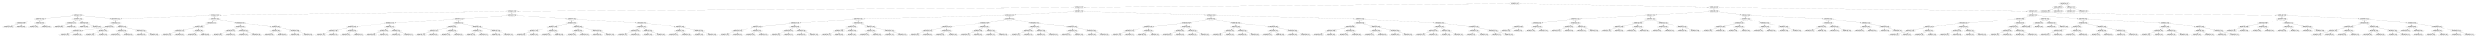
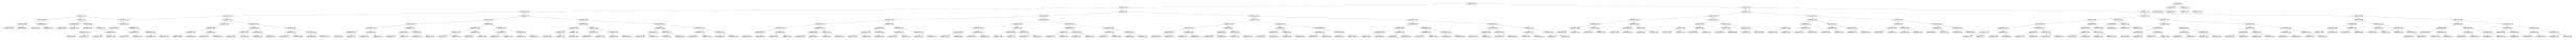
  digraph {
    fontname="Fira Sans"
    node [fontname="Fira Sans"]
    edge [fontname="Fira Sans"]
    n1 [label="Node{data=[5047, 5047]}"]
    n2 [label="Node{data=[3447, 3447]}"]
    n3 [label="Node{data=[6392, 6392]}"]
    n4 [label="Node{data=[3099, 3099]}"]
    n5 [label="Node{data=[4550, 4550]}"]
    n6 [label="Node{data=[5589, 5589]}"]
    n7 [label="Node{data=[7641, 7641]}"]
    n8 [label="Node{data=[3067, 3067]}"]
    n9 [label="Node{data=[3141, 3141]}"]
    n10 [label="Node{data=[3685, 3685]}"]
    n11 [label="Node{data=[4984, 4984]}"]
    n12 [label="Node{data=[3019, 3019]}"]
    n13 [label="Node{data=[3083, 3083]}"]
    n14 [label="Node{data=[3115, 3115]}"]
    n15 [label="Node{data=[3431, 3431]}"]
    n16 [label="Node{data=[3027, 3027]}"]
    n17 [label="Node{data=[3075, 3075]}"]
    n18 [label="Node{data=[3091, 3091]}"]
    n19 [label="Node{data=[3011, 3011]}"]
    n20 [label="Node{data=[2905, 2905]}"]
    n21 [label="Node{data=[3015, 3015]}"]
    n22 [label="Node{data=[3023, 3023]}"]
    n23 [label="Node{data=[3045, 3045]}"]
    n24 [label="Node{data=[2614, 2614]}"]
    n25 [label="Node{data=[2965, 2965]}"]
    n26 [label="Node{data=[3013, 3013]}"]
    n27 [label="Node{data=[3017, 3017]}"]
    n28 [label="Node{data=[2601, 2601]}"]
    n29 [label="Node{data=[2873, 2873]}"]
    n30 [label="Node{data=[2919, 2919]}"]
    n31 [label="Node{data=[3010, 3010]}"]
    n32 [label="Node{data=[3012, 3012]}"]
    n33 [label="Node{data=[3014, 3014]}"]
    n34 [label="Node{data=[3016, 3016]}"]
    n35 [label="Node{data=[3018, 3018]}"]
    n36 [label="Node{data=[3021, 3021]}"]
    n37 [label="Node{data=[3025, 3025]}"]
    n38 [label="Node{data=[3043, 3043]}"]
    n39 [label="Node{data=[3065, 3065]}"]
    n40 [label="Node{data=[3020, 3020]}"]
    n41 [label="Node{data=[3022, 3022]}"]
    n42 [label="Node{data=[3024, 3024]}"]
    n43 [label="Node{data=[3026, 3026]}"]
    n44 [label="Node{data=[3028, 3028]}"]
    n45 [label="Node{data=[3044, 3044]}"]
    n46 [label="Node{data=[3046, 3046]}"]
    n47 [label="Node{data=[3066, 3066]}"]
    n48 [label="Node{data=[3079, 3079]}"]
    n49 [label="Node{data=[3087, 3087]}"]
    n50 [label="Node{data=[3095, 3095]}"]
    n51 [label="Node{data=[3071, 3071]}"]
    n52 [label="Node{data=[3069, 3069]}"]
    n53 [label="Node{data=[3073, 3073]}"]
    n54 [label="Node{data=[3077, 3077]}"]
    n55 [label="Node{data=[3081, 3081]}"]
    n56 [label="Node{data=[3068, 3068]}"]
    n57 [label="Node{data=[3070, 3070]}"]
    n58 [label="Node{data=[3072, 3072]}"]
    n59 [label="Node{data=[3074, 3074]}"]
    n60 [label="Node{data=[3076, 3076]}"]
    n61 [label="Node{data=[3078, 3078]}"]
    n62 [label="Node{data=[3080, 3080]}"]
    n63 [label="Node{data=[3082, 3082]}"]
    n64 [label="Node{data=[3085, 3085]}"]
    n65 [label="Node{data=[3089, 3089]}"]
    n66 [label="Node{data=[3093, 3093]}"]
    n67 [label="Node{data=[3097, 3097]}"]
    n68 [label="Node{data=[3084, 3084]}"]
    n69 [label="Node{data=[3086, 3086]}"]
    n70 [label="Node{data=[3088, 3088]}"]
    n71 [label="Node{data=[3090, 3090]}"]
    n72 [label="Node{data=[3092, 3092]}"]
    n73 [label="Node{data=[3094, 3094]}"]
    n74 [label="Node{data=[3096, 3096]}"]
    n75 [label="Node{data=[3098, 3098]}"]
    n76 [label="Node{data=[3107, 3107]}"]
    n77 [label="Node{data=[3133, 3133]}"]
    n78 [label="Node{data=[3149, 3149]}"]
    n79 [label="Node{data=[3439, 3439]}"]
    n80 [label="Node{data=[3103, 3103]}"]
    n81 [label="Node{data=[3111, 3111]}"]
    n82 [label="Node{data=[3119, 3119]}"]
    n83 [label="Node{data=[3137, 3137]}"]
    n84 [label="Node{data=[3101, 3101]}"]
    n85 [label="Node{data=[3105, 3105]}"]
    n86 [label="Node{data=[3109, 3109]}"]
    n87 [label="Node{data=[3113, 3113]}"]
    n88 [label="Node{data=[3100, 3100]}"]
    n89 [label="Node{data=[3102, 3102]}"]
    n90 [label="Node{data=[3104, 3104]}"]
    n91 [label="Node{data=[3106, 3106]}"]
    n92 [label="Node{data=[3108, 3108]}"]
    n93 [label="Node{data=[3110, 3110]}"]
    n94 [label="Node{data=[3112, 3112]}"]
    n95 [label="Node{data=[3114, 3114]}"]
    n96 [label="Node{data=[3117, 3117]}"]
    n97 [label="Node{data=[3131, 3131]}"]
    n98 [label="Node{data=[3135, 3135]}"]
    n99 [label="Node{data=[3139, 3139]}"]
    n100 [label="Node{data=[3116, 3116]}"]
    n101 [label="Node{data=[3118, 3118]}"]
    n102 [label="Node{data=[3120, 3120]}"]
    n103 [label="Node{data=[3132, 3132]}"]
    n104 [label="Node{data=[3134, 3134]}"]
    n105 [label="Node{data=[3136, 3136]}"]
    n106 [label="Node{data=[3138, 3138]}"]
    n107 [label="Node{data=[3140, 3140]}"]
    n108 [label="Node{data=[3145, 3145]}"]
    n109 [label="Node{data=[3427, 3427]}"]
    n110 [label="Node{data=[3435, 3435]}"]
    n111 [label="Node{data=[3443, 3443]}"]
    n112 [label="Node{data=[3143, 3143]}"]
    n113 [label="Node{data=[3147, 3147]}"]
    n114 [label="Node{data=[3425, 3425]}"]
    n115 [label="Node{data=[3429, 3429]}"]
    n116 [label="Node{data=[3142, 3142]}"]
    n117 [label="Node{data=[3144, 3144]}"]
    n118 [label="Node{data=[3146, 3146]}"]
-   n119 [label="Node{data=[3148, 3148]}"]
    n120 [label="Node{data=[3424, 3424]}"]
    n121 [label="Node{data=[3426, 3426]}"]
    n122 [label="Node{data=[3428, 3428]}"]
    n123 [label="Node{data=[3430, 3430]}"]
    n124 [label="Node{data=[3433, 3433]}"]
    n125 [label="Node{data=[3437, 3437]}"]
    n126 [label="Node{data=[3441, 3441]}"]
    n127 [label="Node{data=[3445, 3445]}"]
    n128 [label="Node{data=[3432, 3432]}"]
    n129 [label="Node{data=[3434, 3434]}"]
    n130 [label="Node{data=[3436, 3436]}"]
    n131 [label="Node{data=[3438, 3438]}"]
    n132 [label="Node{data=[3440, 3440]}"]
    n133 [label="Node{data=[3442, 3442]}"]
    n134 [label="Node{data=[3444, 3444]}"]
    n135 [label="Node{data=[3446, 3446]}"]
    n136 [label="Node{data=[3640, 3640]}"]
    n137 [label="Node{data=[4534, 4534]}"]
    n138 [label="Node{data=[4773, 4773]}"]
    n139 [label="Node{data=[5000, 5000]}"]
    n140 [label="Node{data=[3604, 3604]}"]
    n141 [label="Node{data=[3648, 3648]}"]
    n142 [label="Node{data=[4307, 4307]}"]
    n143 [label="Node{data=[4542, 4542]}"]
    n144 [label="Node{data=[3451, 3451]}"]
    n145 [label="Node{data=[3608, 3608]}"]
    n146 [label="Node{data=[3644, 3644]}"]
    n147 [label="Node{data=[3652, 3652]}"]
    n148 [label="Node{data=[3449, 3449]}"]
    n149 [label="Node{data=[3453, 3453]}"]
    n150 [label="Node{data=[3606, 3606]}"]
    n151 [label="Node{data=[3638, 3638]}"]
    n152 [label="Node{data=[3448, 3448]}"]
    n153 [label="Node{data=[3450, 3450]}"]
    n154 [label="Node{data=[3452, 3452]}"]
    n155 [label="Node{data=[3484, 3484]}"]
    n156 [label="Node{data=[3605, 3605]}"]
    n157 [label="Node{data=[3607, 3607]}"]
    n158 [label="Node{data=[3625, 3625]}"]
    n159 [label="Node{data=[3639, 3639]}"]
    n160 [label="Node{data=[3642, 3642]}"]
    n161 [label="Node{data=[3646, 3646]}"]
    n162 [label="Node{data=[3650, 3650]}"]
    n163 [label="Node{data=[3654, 3654]}"]
    n164 [label="Node{data=[3641, 3641]}"]
    n165 [label="Node{data=[3643, 3643]}"]
    n166 [label="Node{data=[3647, 3647]}"]
    n167 [label="Node{data=[3649, 3649]}"]
    n168 [label="Node{data=[3651, 3651]}"]
    n169 [label="Node{data=[3653, 3653]}"]
    n170 [label="Node{data=[3655, 3655]}"]
    n171 [label="Node{data=[3783, 3783]}"]
    n172 [label="Node{data=[4530, 4530]}"]
    n173 [label="Node{data=[4538, 4538]}"]
    n174 [label="Node{data=[4546, 4546]}"]
    n175 [label="Node{data=[3720, 3720]}"]
    n176 [label="Node{data=[4190, 4190]}"]
    n177 [label="Node{data=[4528, 4528]}"]
    n178 [label="Node{data=[4532, 4532]}"]
    n179 [label="Node{data=[3688, 3688]}"]
    n180 [label="Node{data=[3729, 3729]}"]
    n181 [label="Node{data=[3784, 3784]}"]
    n182 [label="Node{data=[4237, 4237]}"]
    n183 [label="Node{data=[4527, 4527]}"]
    n184 [label="Node{data=[4529, 4529]}"]
    n185 [label="Node{data=[4531, 4531]}"]
    n186 [label="Node{data=[4533, 4533]}"]
    n187 [label="Node{data=[4536, 4536]}"]
    n188 [label="Node{data=[4540, 4540]}"]
    n189 [label="Node{data=[4544, 4544]}"]
    n190 [label="Node{data=[4548, 4548]}"]
    n191 [label="Node{data=[4535, 4535]}"]
    n192 [label="Node{data=[4537, 4537]}"]
    n193 [label="Node{data=[4539, 4539]}"]
    n194 [label="Node{data=[4541, 4541]}"]
    n195 [label="Node{data=[4543, 4543]}"]
    n196 [label="Node{data=[4545, 4545]}"]
    n197 [label="Node{data=[4547, 4547]}"]
    n198 [label="Node{data=[4549, 4549]}"]
    n199 [label="Node{data=[4765, 4765]}"]
    n200 [label="Node{data=[4781, 4781]}"]
    n201 [label="Node{data=[4992, 4992]}"]
    n202 [label="Node{data=[5008, 5008]}"]
    n203 [label="Node{data=[4581, 4581]}"]
    n204 [label="Node{data=[4769, 4769]}"]
    n205 [label="Node{data=[4777, 4777]}"]
    n206 [label="Node{data=[4980, 4980]}"]
    n207 [label="Node{data=[4552, 4552]}"]
    n208 [label="Node{data=[4763, 4763]}"]
    n209 [label="Node{data=[4767, 4767]}"]
    n210 [label="Node{data=[4771, 4771]}"]
    n211 [label="Node{data=[4551, 4551]}"]
    n212 [label="Node{data=[4553, 4553]}"]
    n213 [label="Node{data=[4762, 4762]}"]
    n214 [label="Node{data=[4764, 4764]}"]
    n215 [label="Node{data=[4766, 4766]}"]
    n216 [label="Node{data=[4768, 4768]}"]
    n217 [label="Node{data=[4770, 4770]}"]
    n218 [label="Node{data=[4772, 4772]}"]
    n219 [label="Node{data=[4775, 4775]}"]
    n220 [label="Node{data=[4779, 4779]}"]
    n221 [label="Node{data=[4950, 4950]}"]
    n222 [label="Node{data=[4982, 4982]}"]
    n223 [label="Node{data=[4774, 4774]}"]
    n224 [label="Node{data=[4776, 4776]}"]
    n225 [label="Node{data=[4778, 4778]}"]
    n226 [label="Node{data=[4780, 4780]}"]
    n227 [label="Node{data=[4782, 4782]}"]
    n228 [label="Node{data=[4979, 4979]}"]
    n229 [label="Node{data=[4981, 4981]}"]
    n230 [label="Node{data=[4983, 4983]}"]
    n231 [label="Node{data=[4988, 4988]}"]
    n232 [label="Node{data=[4996, 4996]}"]
    n233 [label="Node{data=[5004, 5004]}"]
    n234 [label="Node{data=[5012, 5012]}"]
    n235 [label="Node{data=[4986, 4986]}"]
    n236 [label="Node{data=[4990, 4990]}"]
    n237 [label="Node{data=[4994, 4994]}"]
    n238 [label="Node{data=[4998, 4998]}"]
    n239 [label="Node{data=[4985, 4985]}"]
    n240 [label="Node{data=[4987, 4987]}"]
    n241 [label="Node{data=[4989, 4989]}"]
    n242 [label="Node{data=[4991, 4991]}"]
    n243 [label="Node{data=[4993, 4993]}"]
    n244 [label="Node{data=[4995, 4995]}"]
    n245 [label="Node{data=[4997, 4997]}"]
    n246 [label="Node{data=[4999, 4999]}"]
    n247 [label="Node{data=[5002, 5002]}"]
    n248 [label="Node{data=[5006, 5006]}"]
    n249 [label="Node{data=[5010, 5010]}"]
    n250 [label="Node{data=[5014, 5014]}"]
    n251 [label="Node{data=[5001, 5001]}"]
    n252 [label="Node{data=[5003, 5003]}"]
    n253 [label="Node{data=[5005, 5005]}"]
    n254 [label="Node{data=[5007, 5007]}"]
    n255 [label="Node{data=[5009, 5009]}"]
    n256 [label="Node{data=[5011, 5011]}"]
    n257 [label="Node{data=[5013, 5013]}"]
    n258 [label="Node{data=[5015, 5015]}"]
    n259 [label="Node{data=[5573, 5573]}"]
    n260 [label="Node{data=[5609, 5609]}"]
    n261 [label="Node{data=[7397, 7397]}"]
    n262 [label="Node{data=[7685, 7685]}"]
    n263 [label="Node{data=[5565, 5565]}"]
    n264 [label="Node{data=[5581, 5581]}"]
    n265 [label="Node{data=[5597, 5597]}"]
    n266 [label="Node{data=[5617, 5617]}"]
    n267 [label="Node{data=[5182, 5182]}"]
    n268 [label="Node{data=[5569, 5569]}"]
    n269 [label="Node{data=[5577, 5577]}"]
    n270 [label="Node{data=[5585, 5585]}"]
    n271 [label="Node{data=[5076, 5076]}"]
    n272 [label="Node{data=[5562, 5562]}"]
    n273 [label="Node{data=[5567, 5567]}"]
    n274 [label="Node{data=[5571, 5571]}"]
    n275 [label="Node{data=[5072, 5072]}"]
    n276 [label="Node{data=[5153, 5153]}"]
    n277 [label="Node{data=[5263, 5263]}"]
    n278 [label="Node{data=[5564, 5564]}"]
    n279 [label="Node{data=[5566, 5566]}"]
    n280 [label="Node{data=[5568, 5568]}"]
    n281 [label="Node{data=[5570, 5570]}"]
    n282 [label="Node{data=[5572, 5572]}"]
    n283 [label="Node{data=[5575, 5575]}"]
    n284 [label="Node{data=[5579, 5579]}"]
    n285 [label="Node{data=[5583, 5583]}"]
    n286 [label="Node{data=[5587, 5587]}"]
    n287 [label="Node{data=[5574, 5574]}"]
    n288 [label="Node{data=[5576, 5576]}"]
    n289 [label="Node{data=[5578, 5578]}"]
    n290 [label="Node{data=[5580, 5580]}"]
    n291 [label="Node{data=[5582, 5582]}"]
    n292 [label="Node{data=[5584, 5584]}"]
    n293 [label="Node{data=[5586, 5586]}"]
    n294 [label="Node{data=[5588, 5588]}"]
    n295 [label="Node{data=[5593, 5593]}"]
    n296 [label="Node{data=[5601, 5601]}"]
    n297 [label="Node{data=[5613, 5613]}"]
    n298 [label="Node{data=[5621, 5621]}"]
    n299 [label="Node{data=[5591, 5591]}"]
    n300 [label="Node{data=[5595, 5595]}"]
    n301 [label="Node{data=[5599, 5599]}"]
    n302 [label="Node{data=[5603, 5603]}"]
    n303 [label="Node{data=[5590, 5590]}"]
    n304 [label="Node{data=[5592, 5592]}"]
    n305 [label="Node{data=[5594, 5594]}"]
    n306 [label="Node{data=[5596, 5596]}"]
    n307 [label="Node{data=[5598, 5598]}"]
    n308 [label="Node{data=[5600, 5600]}"]
    n309 [label="Node{data=[5602, 5602]}"]
    n310 [label="Node{data=[5604, 5604]}"]
    n311 [label="Node{data=[5611, 5611]}"]
    n312 [label="Node{data=[5615, 5615]}"]
    n313 [label="Node{data=[5619, 5619]}"]
    n314 [label="Node{data=[6390, 6390]}"]
    n315 [label="Node{data=[5610, 5610]}"]
    n316 [label="Node{data=[5612, 5612]}"]
    n317 [label="Node{data=[5614, 5614]}"]
    n318 [label="Node{data=[5616, 5616]}"]
    n319 [label="Node{data=[5618, 5618]}"]
    n320 [label="Node{data=[5620, 5620]}"]
    n321 [label="Node{data=[5664, 5664]}"]
    n322 [label="Node{data=[6391, 6391]}"]
    n323 [label="Node{data=[7381, 7381]}"]
    n324 [label="Node{data=[7465, 7465]}"]
    n325 [label="Node{data=[7649, 7649]}"]
    n326 [label="Node{data=[9658, 9658]}"]
    n327 [label="Node{data=[7373, 7373]}"]
    n328 [label="Node{data=[7389, 7389]}"]
    n329 [label="Node{data=[7457, 7457]}"]
    n330 [label="Node{data=[7602, 7602]}"]
    n331 [label="Node{data=[7369, 7369]}"]
    n332 [label="Node{data=[7377, 7377]}"]
    n333 [label="Node{data=[7385, 7385]}"]
    n334 [label="Node{data=[7390, 7390]}"]
    n335 [label="Node{data=[7354, 7354]}"]
    n336 [label="Node{data=[7371, 7371]}"]
    n337 [label="Node{data=[7375, 7375]}"]
    n338 [label="Node{data=[7379, 7379]}"]
    n339 [label="Node{data=[6416, 6416]}"]
    n340 [label="Node{data=[7368, 7368]}"]
    n341 [label="Node{data=[7370, 7370]}"]
    n342 [label="Node{data=[7372, 7372]}"]
    n343 [label="Node{data=[7374, 7374]}"]
    n344 [label="Node{data=[7376, 7376]}"]
    n345 [label="Node{data=[7378, 7378]}"]
    n346 [label="Node{data=[7380, 7380]}"]
    n347 [label="Node{data=[7383, 7383]}"]
    n348 [label="Node{data=[7387, 7387]}"]
    n349 [label="Node{data=[7393, 7393]}"]
    n350 [label="Node{data=[7391, 7391]}"]
    n351 [label="Node{data=[7395, 7395]}"]
    n352 [label="Node{data=[7382, 7382]}"]
    n353 [label="Node{data=[7384, 7384]}"]
    n354 [label="Node{data=[7386, 7386]}"]
    n355 [label="Node{data=[7388, 7388]}"]
    n356 [label="Node{data=[7392, 7392]}"]
    n357 [label="Node{data=[7394, 7394]}"]
    n358 [label="Node{data=[7396, 7396]}"]
    n359 [label="Node{data=[7420, 7420]}"]
    n360 [label="Node{data=[7461, 7461]}"]
    n361 [label="Node{data=[7508, 7508]}"]
    n362 [label="Node{data=[7606, 7606]}"]
    n363 [label="Node{data=[7418, 7418]}"]
    n364 [label="Node{data=[7455, 7455]}"]
    n365 [label="Node{data=[7459, 7459]}"]
    n366 [label="Node{data=[7463, 7463]}"]
    n367 [label="Node{data=[7398, 7398]}"]
    n368 [label="Node{data=[7419, 7419]}"]
    n369 [label="Node{data=[7432, 7432]}"]
    n370 [label="Node{data=[7456, 7456]}"]
    n371 [label="Node{data=[7458, 7458]}"]
    n372 [label="Node{data=[7460, 7460]}"]
    n373 [label="Node{data=[7462, 7462]}"]
    n374 [label="Node{data=[7464, 7464]}"]
    n375 [label="Node{data=[7467, 7467]}"]
    n376 [label="Node{data=[7570, 7570]}"]
    n377 [label="Node{data=[7604, 7604]}"]
    n378 [label="Node{data=[7639, 7639]}"]
    n379 [label="Node{data=[7466, 7466]}"]
    n380 [label="Node{data=[7494, 7494]}"]
    n381 [label="Node{data=[7532, 7532]}"]
    n382 [label="Node{data=[7601, 7601]}"]
    n383 [label="Node{data=[7603, 7603]}"]
    n384 [label="Node{data=[7605, 7605]}"]
    n385 [label="Node{data=[7638, 7638]}"]
    n386 [label="Node{data=[7640, 7640]}"]
    n387 [label="Node{data=[7645, 7645]}"]
    n388 [label="Node{data=[7653, 7653]}"]
    n389 [label="Node{data=[7693, 7693]}"]
    n390 [label="Node{data=[9666, 9666]}"]
    n391 [label="Node{data=[7643, 7643]}"]
    n392 [label="Node{data=[7647, 7647]}"]
    n393 [label="Node{data=[7651, 7651]}"]
    n394 [label="Node{data=[7683, 7683]}"]
    n395 [label="Node{data=[7642, 7642]}"]
    n396 [label="Node{data=[7644, 7644]}"]
    n397 [label="Node{data=[7646, 7646]}"]
    n398 [label="Node{data=[7648, 7648]}"]
    n399 [label="Node{data=[7650, 7650]}"]
    n400 [label="Node{data=[7652, 7652]}"]
    n401 [label="Node{data=[7682, 7682]}"]
    n402 [label="Node{data=[7684, 7684]}"]
    n403 [label="Node{data=[7689, 7689]}"]
    n404 [label="Node{data=[7697, 7697]}"]
    n405 [label="Node{data=[9662, 9662]}"]
    n406 [label="Node{data=[9668, 9668]}"]
    n407 [label="Node{data=[7687, 7687]}"]
    n408 [label="Node{data=[7691, 7691]}"]
    n409 [label="Node{data=[7695, 7695]}"]
    n410 [label="Node{data=[9656, 9656]}"]
    n411 [label="Node{data=[7686, 7686]}"]
    n412 [label="Node{data=[7688, 7688]}"]
    n413 [label="Node{data=[7690, 7690]}"]
    n414 [label="Node{data=[7692, 7692]}"]
    n415 [label="Node{data=[7694, 7694]}"]
    n416 [label="Node{data=[7696, 7696]}"]
    n417 [label="Node{data=[9655, 9655]}"]
    n418 [label="Node{data=[9657, 9657]}"]
    n419 [label="Node{data=[9660, 9660]}"]
    n420 [label="Node{data=[9664, 9664]}"]
    n421 [label="Node{data=[9667, 9667]}"]
    n422 [label="Node{data=[9669, 9669]}"]
    n423 [label="Node{data=[9659, 9659]}"]
    n424 [label="Node{data=[9661, 9661]}"]
    n425 [label="Node{data=[9663, 9663]}"]
    n426 [label="Node{data=[9665, 9665]}"]
    n427 [label="Node{data=[9670, 9670]}"]
    n1 -> n2
    n1 -> n3
    n2 -> n4
    n2 -> n5
    n3 -> n6
    n3 -> n7
    n4 -> n8
    n4 -> n9
    n5 -> n10
    n5 -> n11
    n6 -> n259
    n6 -> n260
    n7 -> n261
    n7 -> n262
    n8 -> n12
    n8 -> n13
    n9 -> n14
    n9 -> n15
    n10 -> n136
    n10 -> n137
    n11 -> n138
    n11 -> n139
    n12 -> n16
    n13 -> n17
    n13 -> n18
    n14 -> n76
    n14 -> n77
    n15 -> n78
    n15 -> n79
    n16 -> n22
    n16 -> n23
    n17 -> n48
    n18 -> n49
    n18 -> n50
    n19 -> n12
    n19 -> n20
    n19 -> n21
    n20 -> n24
    n20 -> n25
    n21 -> n26
    n21 -> n27
    n22 -> n36
    n22 -> n37
    n23 -> n38
    n23 -> n39
    n24 -> n28
    n24 -> n29
    n25 -> n30
    n25 -> n31
    n26 -> n32
    n26 -> n33
    n27 -> n34
    n27 -> n35
    n36 -> n40
    n36 -> n41
    n37 -> n42
    n37 -> n43
    n38 -> n44
    n38 -> n45
    n39 -> n46
    n39 -> n47
    n48 -> n54
    n48 -> n55
    n49 -> n64
    n49 -> n65
    n50 -> n66
    n50 -> n67
    n51 -> n52
    n51 -> n53
    n52 -> n56
    n52 -> n57
    n53 -> n58
    n53 -> n59
    n54 -> n60
    n54 -> n61
    n55 -> n62
    n55 -> n63
    n64 -> n68
    n64 -> n69
    n65 -> n70
    n65 -> n71
    n66 -> n72
    n66 -> n73
    n67 -> n74
    n67 -> n75
    n76 -> n80
    n76 -> n81
    n77 -> n82
    n77 -> n83
    n78 -> n108
    n78 -> n109
    n79 -> n110
    n79 -> n111
    n80 -> n84
    n80 -> n85
    n81 -> n86
    n81 -> n87
    n82 -> n96
    n82 -> n97
    n83 -> n98
    n83 -> n99
    n84 -> n88
    n84 -> n89
    n85 -> n90
    n85 -> n91
    n86 -> n92
    n86 -> n93
    n87 -> n94
    n87 -> n95
    n96 -> n100
    n96 -> n101
    n97 -> n102
    n97 -> n103
    n98 -> n104
    n98 -> n105
    n99 -> n106
    n99 -> n107
    n108 -> n112
    n108 -> n113
    n109 -> n114
    n109 -> n115
    n110 -> n124
    n110 -> n125
    n111 -> n126
    n111 -> n127
    n112 -> n116
    n112 -> n117
    n113 -> n118
-   n113 -> n119
    n114 -> n120
    n114 -> n121
    n115 -> n122
    n115 -> n123
    n124 -> n128
    n124 -> n129
    n125 -> n130
    n125 -> n131
    n126 -> n132
    n126 -> n133
    n127 -> n134
    n127 -> n135
    n136 -> n140
    n136 -> n141
    n137 -> n142
    n137 -> n143
    n138 -> n199
    n138 -> n200
    n139 -> n201
    n139 -> n202
    n140 -> n144
    n140 -> n145
    n141 -> n146
    n141 -> n147
    n142 -> n171
    n142 -> n172
    n143 -> n173
    n143 -> n174
    n144 -> n148
    n144 -> n149
    n145 -> n150
    n145 -> n151
    n146 -> n160
    n146 -> n161
    n147 -> n162
    n147 -> n163
    n148 -> n152
    n148 -> n153
    n149 -> n154
    n149 -> n155
    n150 -> n156
    n150 -> n157
    n151 -> n158
    n151 -> n159
    n160 -> n164
    n160 -> n165
    n161 -> n166
    n162 -> n167
    n162 -> n168
    n163 -> n169
    n163 -> n170
    n171 -> n175
    n171 -> n176
    n172 -> n177
    n172 -> n178
    n173 -> n187
    n173 -> n188
    n174 -> n189
    n174 -> n190
    n175 -> n179
    n175 -> n180
    n176 -> n181
    n176 -> n182
    n177 -> n183
    n177 -> n184
    n178 -> n185
    n178 -> n186
    n187 -> n191
    n187 -> n192
    n188 -> n193
    n188 -> n194
    n189 -> n195
    n189 -> n196
    n190 -> n197
    n190 -> n198
    n199 -> n203
    n199 -> n204
    n200 -> n205
    n200 -> n206
    n201 -> n231
    n201 -> n232
    n202 -> n233
    n202 -> n234
    n203 -> n207
    n203 -> n208
    n204 -> n209
    n204 -> n210
    n205 -> n219
    n205 -> n220
    n206 -> n221
    n206 -> n222
    n207 -> n211
    n207 -> n212
    n208 -> n213
    n208 -> n214
    n209 -> n215
    n209 -> n216
    n210 -> n217
    n210 -> n218
    n219 -> n223
    n219 -> n224
    n220 -> n225
    n220 -> n226
    n221 -> n227
    n221 -> n228
    n222 -> n229
    n222 -> n230
    n231 -> n235
    n231 -> n236
    n232 -> n237
    n232 -> n238
    n233 -> n247
    n233 -> n248
    n234 -> n249
    n234 -> n250
    n235 -> n239
    n235 -> n240
    n236 -> n241
    n236 -> n242
    n237 -> n243
    n237 -> n244
    n238 -> n245
    n238 -> n246
    n247 -> n251
    n247 -> n252
    n248 -> n253
    n248 -> n254
    n249 -> n255
    n249 -> n256
    n250 -> n257
    n250 -> n258
    n259 -> n263
    n259 -> n264
    n260 -> n265
    n260 -> n266
    n261 -> n323
    n261 -> n324
    n262 -> n325
    n262 -> n326
    n263 -> n267
    n263 -> n268
    n264 -> n269
    n264 -> n270
    n265 -> n295
    n265 -> n296
    n266 -> n297
    n266 -> n298
    n267 -> n271
    n267 -> n272
    n268 -> n273
    n268 -> n274
    n269 -> n283
    n269 -> n284
    n270 -> n285
    n270 -> n286
    n271 -> n275
    n271 -> n276
    n272 -> n277
    n272 -> n278
    n273 -> n279
    n273 -> n280
    n274 -> n281
    n274 -> n282
    n283 -> n287
    n283 -> n288
    n284 -> n289
    n284 -> n290
    n285 -> n291
    n285 -> n292
    n286 -> n293
    n286 -> n294
    n295 -> n299
    n295 -> n300
    n296 -> n301
    n296 -> n302
    n297 -> n311
    n297 -> n312
    n298 -> n313
    n298 -> n314
    n299 -> n303
    n299 -> n304
    n300 -> n305
    n300 -> n306
    n301 -> n307
    n301 -> n308
    n302 -> n309
    n302 -> n310
    n311 -> n315
    n311 -> n316
    n312 -> n317
    n312 -> n318
    n313 -> n319
    n313 -> n320
    n314 -> n321
    n314 -> n322
    n323 -> n327
    n323 -> n328
    n324 -> n329
    n324 -> n330
    n325 -> n387
    n325 -> n388
    n326 -> n389
    n326 -> n390
    n327 -> n331
    n327 -> n332
    n328 -> n333
    n328 -> n334
    n329 -> n359
    n329 -> n360
    n330 -> n361
    n330 -> n362
    n331 -> n335
    n331 -> n336
    n332 -> n337
    n332 -> n338
    n333 -> n347
    n333 -> n348
    n335 -> n339
    n335 -> n340
    n336 -> n341
    n336 -> n342
    n337 -> n343
    n337 -> n344
    n338 -> n345
    n338 -> n346
    n347 -> n352
    n347 -> n353
    n348 -> n354
    n348 -> n355
    n349 -> n350
    n349 -> n351
    n350 -> n334
    n350 -> n356
    n351 -> n357
    n351 -> n358
    n359 -> n363
    n359 -> n364
    n360 -> n365
    n360 -> n366
    n361 -> n375
    n361 -> n376
    n362 -> n377
    n362 -> n378
    n363 -> n367
    n363 -> n368
    n364 -> n369
    n364 -> n370
    n365 -> n371
    n365 -> n372
    n366 -> n373
    n366 -> n374
    n375 -> n379
    n375 -> n380
    n376 -> n381
    n376 -> n382
    n377 -> n383
    n377 -> n384
    n378 -> n385
    n378 -> n386
    n387 -> n391
    n387 -> n392
    n388 -> n393
    n388 -> n394
    n389 -> n403
    n389 -> n404
    n390 -> n405
    n390 -> n406
    n391 -> n395
    n391 -> n396
    n392 -> n397
    n392 -> n398
    n393 -> n399
    n393 -> n400
    n394 -> n401
    n394 -> n402
    n403 -> n407
    n403 -> n408
    n404 -> n409
    n404 -> n410
    n405 -> n419
    n405 -> n420
    n406 -> n421
    n406 -> n422
    n407 -> n411
    n407 -> n412
    n408 -> n413
    n408 -> n414
    n409 -> n415
    n409 -> n416
    n410 -> n417
    n410 -> n418
    n419 -> n423
    n419 -> n424
    n420 -> n425
    n420 -> n426
    n422 -> n427
  }
